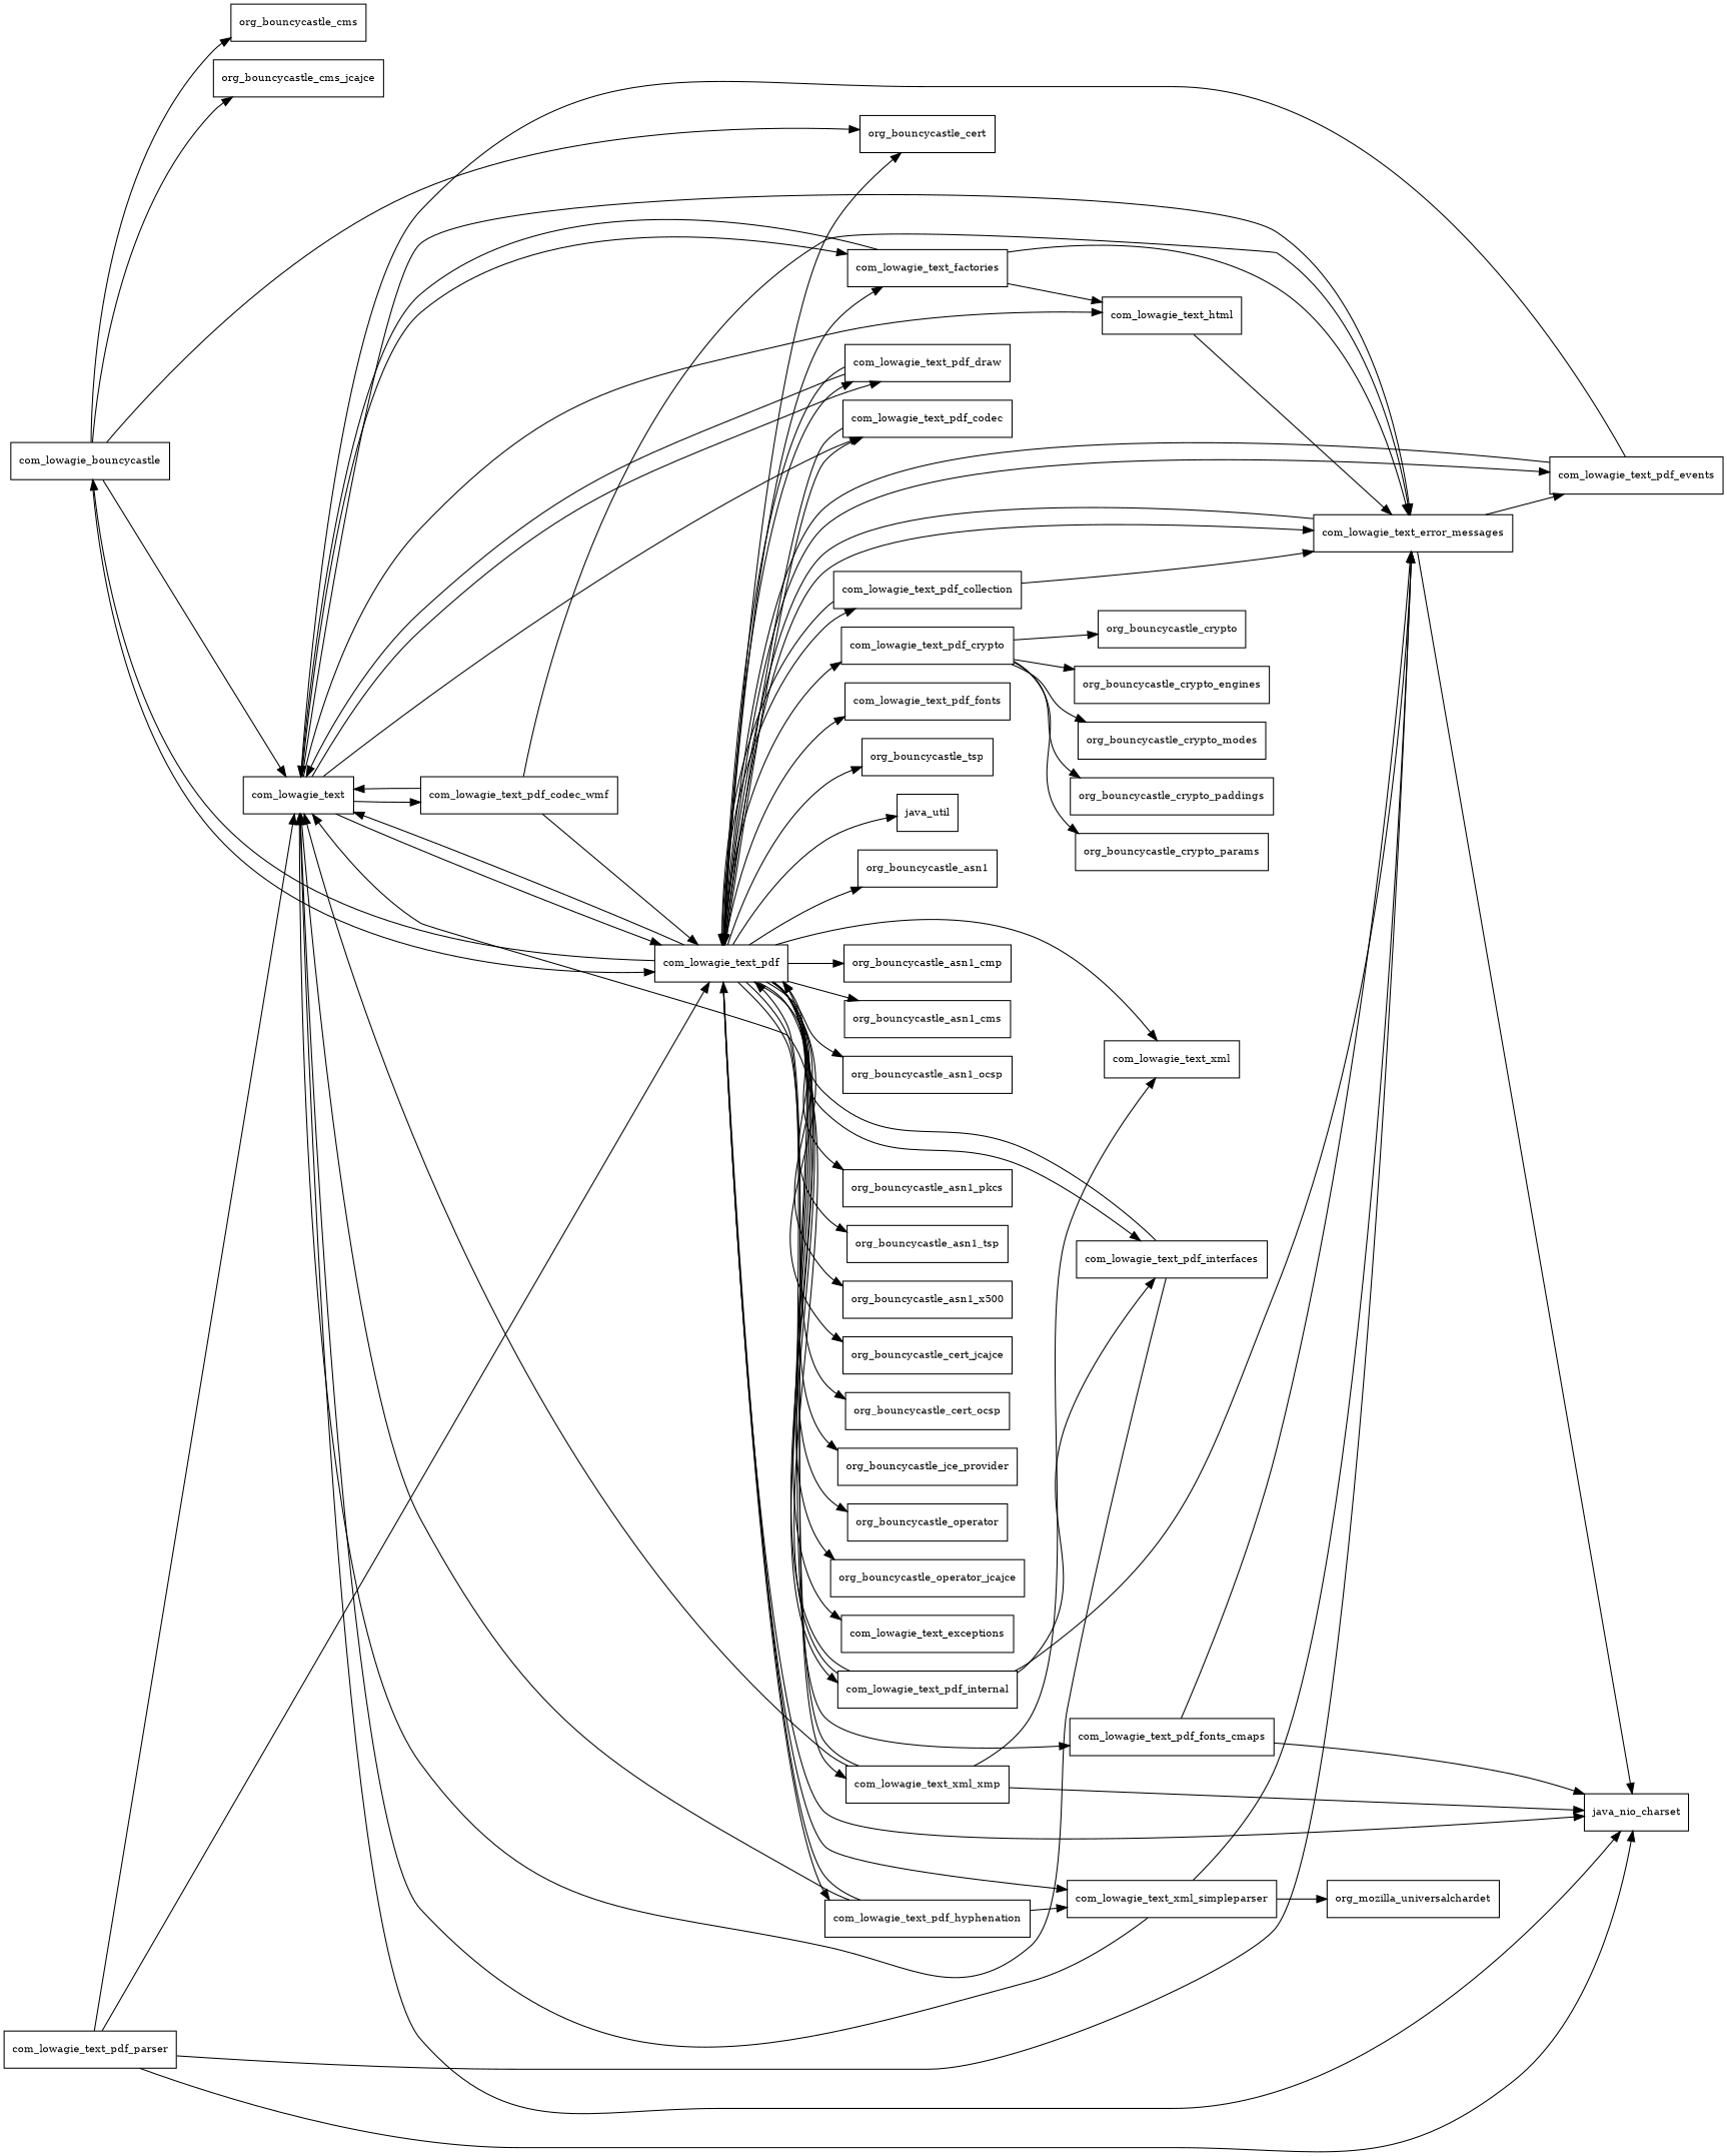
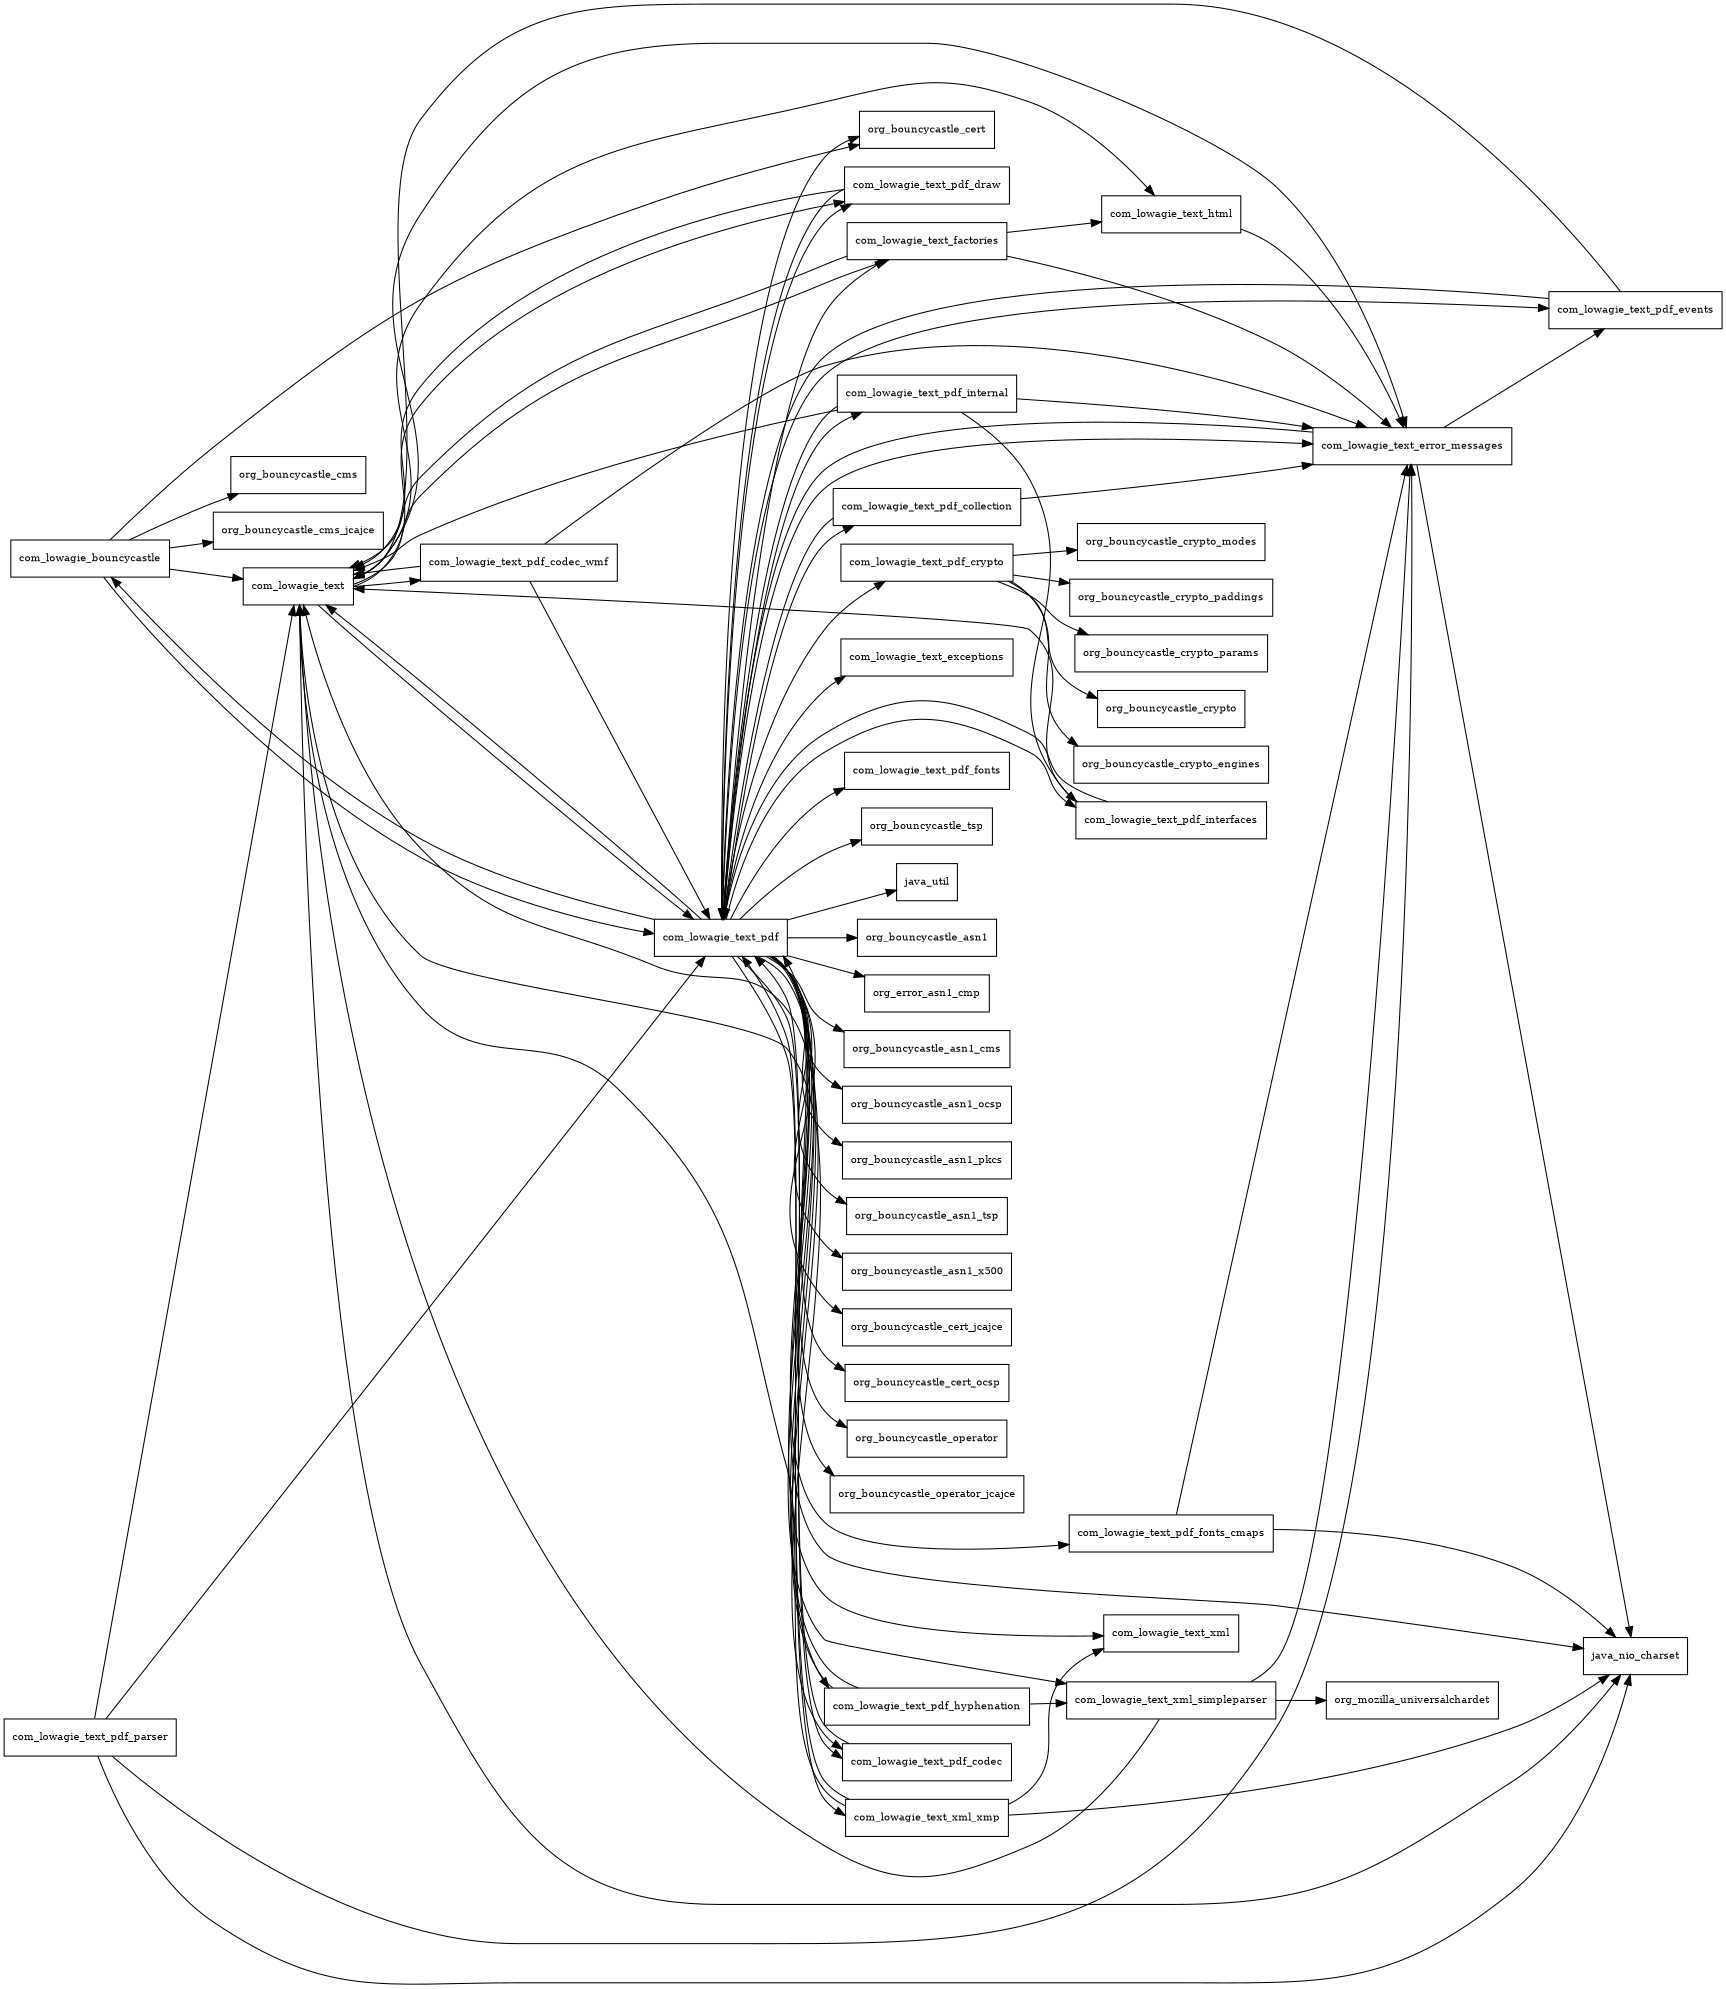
  digraph {
    rankdir=LR
    node [fontsize=10.0 shape=box]
    com_lowagie_bouncycastle
    com_lowagie_text
    com_lowagie_text_pdf
    org_bouncycastle_cert
    org_bouncycastle_cms
    org_bouncycastle_cms_jcajce
    com_lowagie_text_error_messages
    com_lowagie_text_factories
    com_lowagie_text_html
    com_lowagie_text_pdf_codec
    com_lowagie_text_pdf_codec_wmf
    com_lowagie_text_pdf_draw
    java_nio_charset
    com_lowagie_text_exceptions
    com_lowagie_text_pdf_collection
    com_lowagie_text_pdf_crypto
    com_lowagie_text_pdf_events
    com_lowagie_text_pdf_fonts
    com_lowagie_text_pdf_fonts_cmaps
    com_lowagie_text_pdf_hyphenation
    com_lowagie_text_pdf_interfaces
    com_lowagie_text_pdf_internal
    com_lowagie_text_xml
    com_lowagie_text_xml_simpleparser
    com_lowagie_text_xml_xmp
    java_util
    org_bouncycastle_asn1
-   org_bouncycastle_asn1_cmp
+   org_bouncycastle_asn1_cmp [label=org_error_asn1_cmp]
    org_bouncycastle_asn1_cms
    org_bouncycastle_asn1_ocsp
    org_bouncycastle_asn1_pkcs
    org_bouncycastle_asn1_tsp
    org_bouncycastle_asn1_x500
    org_bouncycastle_cert_jcajce
    org_bouncycastle_cert_ocsp
-   org_bouncycastle_jce_provider
    org_bouncycastle_operator
    org_bouncycastle_operator_jcajce
    org_bouncycastle_tsp
    org_bouncycastle_crypto
    org_bouncycastle_crypto_engines
    org_bouncycastle_crypto_modes
    org_bouncycastle_crypto_paddings
    org_bouncycastle_crypto_params
    org_mozilla_universalchardet
    com_lowagie_text_pdf_parser
    com_lowagie_bouncycastle -> com_lowagie_text
    com_lowagie_bouncycastle -> com_lowagie_text_pdf
    com_lowagie_bouncycastle -> org_bouncycastle_cert
    com_lowagie_bouncycastle -> org_bouncycastle_cms
    com_lowagie_bouncycastle -> org_bouncycastle_cms_jcajce
    com_lowagie_text -> com_lowagie_text_pdf
    com_lowagie_text -> com_lowagie_text_error_messages
    com_lowagie_text -> com_lowagie_text_factories
    com_lowagie_text -> com_lowagie_text_html
    com_lowagie_text -> com_lowagie_text_pdf_codec
    com_lowagie_text -> com_lowagie_text_pdf_codec_wmf
    com_lowagie_text -> com_lowagie_text_pdf_draw
    com_lowagie_text -> java_nio_charset
    com_lowagie_text_pdf -> com_lowagie_bouncycastle
    com_lowagie_text_pdf -> com_lowagie_text
    com_lowagie_text_pdf -> org_bouncycastle_cert
    com_lowagie_text_pdf -> com_lowagie_text_error_messages
    com_lowagie_text_pdf -> com_lowagie_text_factories
    com_lowagie_text_pdf -> com_lowagie_text_pdf_codec
    com_lowagie_text_pdf -> com_lowagie_text_pdf_draw
    com_lowagie_text_pdf -> java_nio_charset
    com_lowagie_text_pdf -> com_lowagie_text_exceptions
    com_lowagie_text_pdf -> com_lowagie_text_pdf_collection
    com_lowagie_text_pdf -> com_lowagie_text_pdf_crypto
    com_lowagie_text_pdf -> com_lowagie_text_pdf_events
    com_lowagie_text_pdf -> com_lowagie_text_pdf_fonts
    com_lowagie_text_pdf -> com_lowagie_text_pdf_fonts_cmaps
    com_lowagie_text_pdf -> com_lowagie_text_pdf_hyphenation
    com_lowagie_text_pdf -> com_lowagie_text_pdf_interfaces
    com_lowagie_text_pdf -> com_lowagie_text_pdf_internal
    com_lowagie_text_pdf -> com_lowagie_text_xml
    com_lowagie_text_pdf -> com_lowagie_text_xml_simpleparser
    com_lowagie_text_pdf -> com_lowagie_text_xml_xmp
    com_lowagie_text_pdf -> java_util
    com_lowagie_text_pdf -> org_bouncycastle_asn1
    com_lowagie_text_pdf -> org_bouncycastle_asn1_cmp
    com_lowagie_text_pdf -> org_bouncycastle_asn1_cms
    com_lowagie_text_pdf -> org_bouncycastle_asn1_ocsp
    com_lowagie_text_pdf -> org_bouncycastle_asn1_pkcs
    com_lowagie_text_pdf -> org_bouncycastle_asn1_tsp
    com_lowagie_text_pdf -> org_bouncycastle_asn1_x500
    com_lowagie_text_pdf -> org_bouncycastle_cert_jcajce
    com_lowagie_text_pdf -> org_bouncycastle_cert_ocsp
-   com_lowagie_text_pdf -> org_bouncycastle_jce_provider
    com_lowagie_text_pdf -> org_bouncycastle_operator
    com_lowagie_text_pdf -> org_bouncycastle_operator_jcajce
    com_lowagie_text_pdf -> org_bouncycastle_tsp
    com_lowagie_text_error_messages -> com_lowagie_text_pdf
    com_lowagie_text_error_messages -> java_nio_charset
    com_lowagie_text_error_messages -> com_lowagie_text_pdf_events
    com_lowagie_text_factories -> com_lowagie_text
    com_lowagie_text_factories -> com_lowagie_text_error_messages
    com_lowagie_text_factories -> com_lowagie_text_html
    com_lowagie_text_html -> com_lowagie_text_error_messages
    com_lowagie_text_pdf_codec -> com_lowagie_text_pdf
    com_lowagie_text_pdf_codec_wmf -> com_lowagie_text
    com_lowagie_text_pdf_codec_wmf -> com_lowagie_text_pdf
    com_lowagie_text_pdf_codec_wmf -> com_lowagie_text_error_messages
    com_lowagie_text_pdf_draw -> com_lowagie_text
    com_lowagie_text_pdf_draw -> com_lowagie_text_pdf
    com_lowagie_text_pdf_collection -> com_lowagie_text_pdf
    com_lowagie_text_pdf_collection -> com_lowagie_text_error_messages
    com_lowagie_text_pdf_crypto -> org_bouncycastle_crypto
    com_lowagie_text_pdf_crypto -> org_bouncycastle_crypto_engines
    com_lowagie_text_pdf_crypto -> org_bouncycastle_crypto_modes
    com_lowagie_text_pdf_crypto -> org_bouncycastle_crypto_paddings
    com_lowagie_text_pdf_crypto -> org_bouncycastle_crypto_params
    com_lowagie_text_pdf_events -> com_lowagie_text
    com_lowagie_text_pdf_events -> com_lowagie_text_pdf
    com_lowagie_text_pdf_fonts_cmaps -> com_lowagie_text_error_messages
    com_lowagie_text_pdf_fonts_cmaps -> java_nio_charset
    com_lowagie_text_pdf_hyphenation -> com_lowagie_text
    com_lowagie_text_pdf_hyphenation -> com_lowagie_text_pdf
    com_lowagie_text_pdf_hyphenation -> com_lowagie_text_xml_simpleparser
    com_lowagie_text_pdf_interfaces -> com_lowagie_text
    com_lowagie_text_pdf_interfaces -> com_lowagie_text_pdf
    com_lowagie_text_pdf_internal -> com_lowagie_text
    com_lowagie_text_pdf_internal -> com_lowagie_text_pdf
    com_lowagie_text_pdf_internal -> com_lowagie_text_error_messages
    com_lowagie_text_pdf_internal -> com_lowagie_text_pdf_interfaces
    com_lowagie_text_xml_simpleparser -> com_lowagie_text
    com_lowagie_text_xml_simpleparser -> com_lowagie_text_error_messages
    com_lowagie_text_xml_simpleparser -> org_mozilla_universalchardet
    com_lowagie_text_xml_xmp -> com_lowagie_text
    com_lowagie_text_xml_xmp -> com_lowagie_text_pdf
    com_lowagie_text_xml_xmp -> java_nio_charset
    com_lowagie_text_xml_xmp -> com_lowagie_text_xml
    com_lowagie_text_pdf_parser -> com_lowagie_text
    com_lowagie_text_pdf_parser -> com_lowagie_text_pdf
    com_lowagie_text_pdf_parser -> com_lowagie_text_error_messages
    com_lowagie_text_pdf_parser -> java_nio_charset
  }
